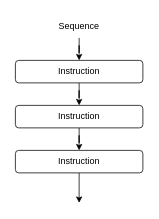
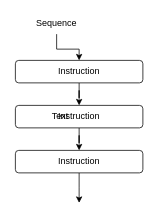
  <mxCell id="0" />
  <mxCell id="1" parent="0" />
  <mxCell id="2" value="" style="edgeStyle=orthogonalEdgeStyle;rounded=0;orthogonalLoop=1;jettySize=auto;html=1;" edge="1" parent="1" source="3" target="5"><mxGeometry relative="1" as="geometry" /></mxCell>
  <mxCell id="3" value="Instruction" style="rounded=1;whiteSpace=wrap;html=1;" vertex="1" parent="1"><mxGeometry x="20" y="80" width="170" height="30" as="geometry" /></mxCell>
  <mxCell id="4" value="" style="edgeStyle=orthogonalEdgeStyle;rounded=0;orthogonalLoop=1;jettySize=auto;html=1;" edge="1" parent="1" source="5" target="7"><mxGeometry relative="1" as="geometry" /></mxCell>
  <mxCell id="5" value="Instruction" style="rounded=1;whiteSpace=wrap;html=1;" vertex="1" parent="1"><mxGeometry x="20" y="140" width="170" height="30" as="geometry" /></mxCell>
  <mxCell id="6" value="" style="edgeStyle=orthogonalEdgeStyle;rounded=0;orthogonalLoop=1;jettySize=auto;html=1;" edge="1" parent="1" source="7"><mxGeometry relative="1" as="geometry"><mxPoint x="105" y="270" as="targetPoint" /></mxGeometry></mxCell>
  <mxCell id="7" value="Instruction" style="rounded=1;whiteSpace=wrap;html=1;" vertex="1" parent="1"><mxGeometry x="20" y="200" width="170" height="30" as="geometry" /></mxCell>
+ <mxCell id="8" value="Text" style="text;html=1;strokeColor=none;fillColor=none;align=center;verticalAlign=middle;whiteSpace=wrap;rounded=0;" vertex="1" parent="1"><mxGeometry x="50" y="140" width="60" height="30" as="geometry" /></mxCell>
  <mxCell id="9" style="edgeStyle=orthogonalEdgeStyle;rounded=0;orthogonalLoop=1;jettySize=auto;html=1;entryX=0.5;entryY=0;entryDx=0;entryDy=0;" edge="1" parent="1" source="10" target="3"><mxGeometry relative="1" as="geometry" /></mxCell>
- <mxCell id="10" value="Sequence" style="text;html=1;strokeColor=none;fillColor=none;align=center;verticalAlign=middle;whiteSpace=wrap;rounded=0;" vertex="1" parent="1"><mxGeometry x="75" y="20" width="60" height="30" as="geometry" /></mxCell>
+ <mxCell id="10" value="Sequence" style="text;html=1;strokeColor=none;fillColor=none;align=center;verticalAlign=middle;whiteSpace=wrap;rounded=0;" vertex="1" parent="1"><mxGeometry x="45" y="15" width="60" height="30" as="geometry" /></mxCell>
